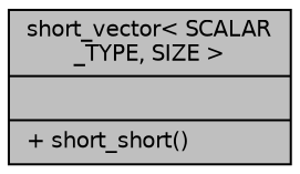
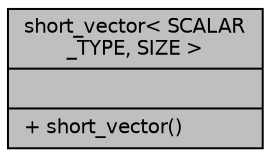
  digraph {
-   n1 [color=black fillcolor=grey75 fontcolor=black fontname=Helvetica fontsize=10 height=0.2 label="{short_vector\< SCALAR\l_TYPE, SIZE \>\n||+ short_short()\l}" shape=record style=filled width=0.4]
+   n1 [color=black fillcolor=grey75 fontcolor=black fontname=Helvetica fontsize=10 height=0.2 label="{short_vector\< SCALAR\l_TYPE, SIZE \>\n||+ short_vector()\l}" shape=record style=filled width=0.4]
  }
